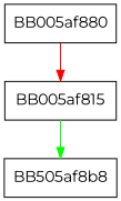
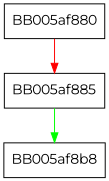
  digraph {
    fontname=Montserrat
    splines=ortho
    node [fontname=Montserrat shape=box]
    edge [fontname=Montserrat]
    BB005af880
-   BB005af885 [label=BB005af815]
-   BB005af8b8 [label=BB505af8b8]
+   BB005af885
+   BB005af8b8
    BB005af880 -> BB005af885 [color=red]
    BB005af885 -> BB005af8b8 [color=green]
  }
